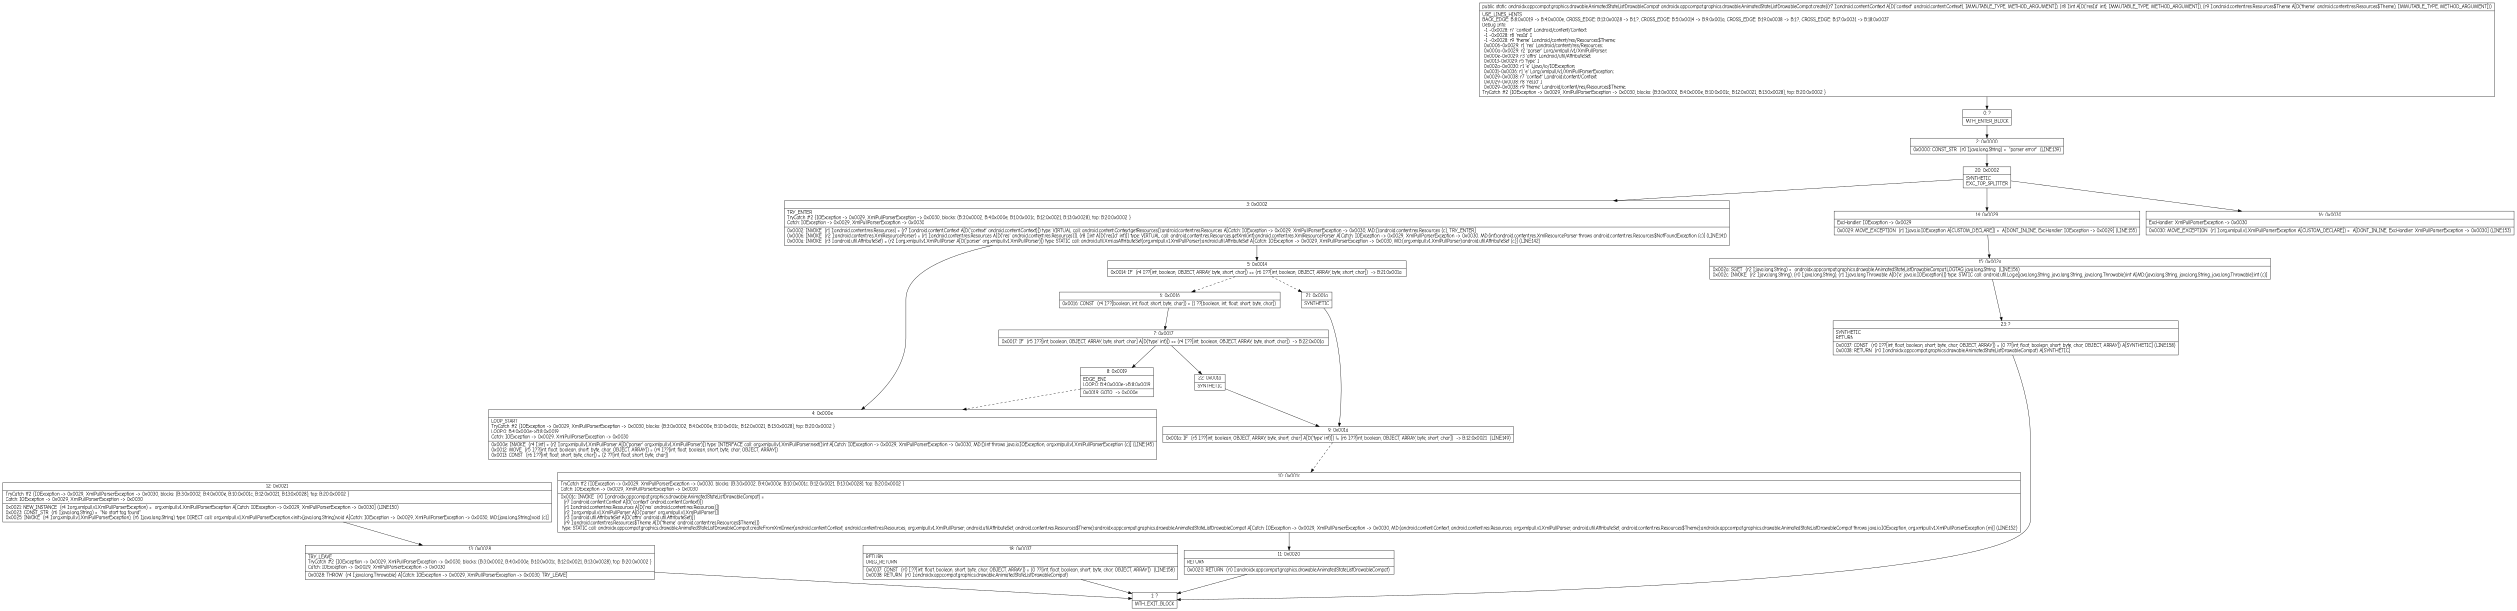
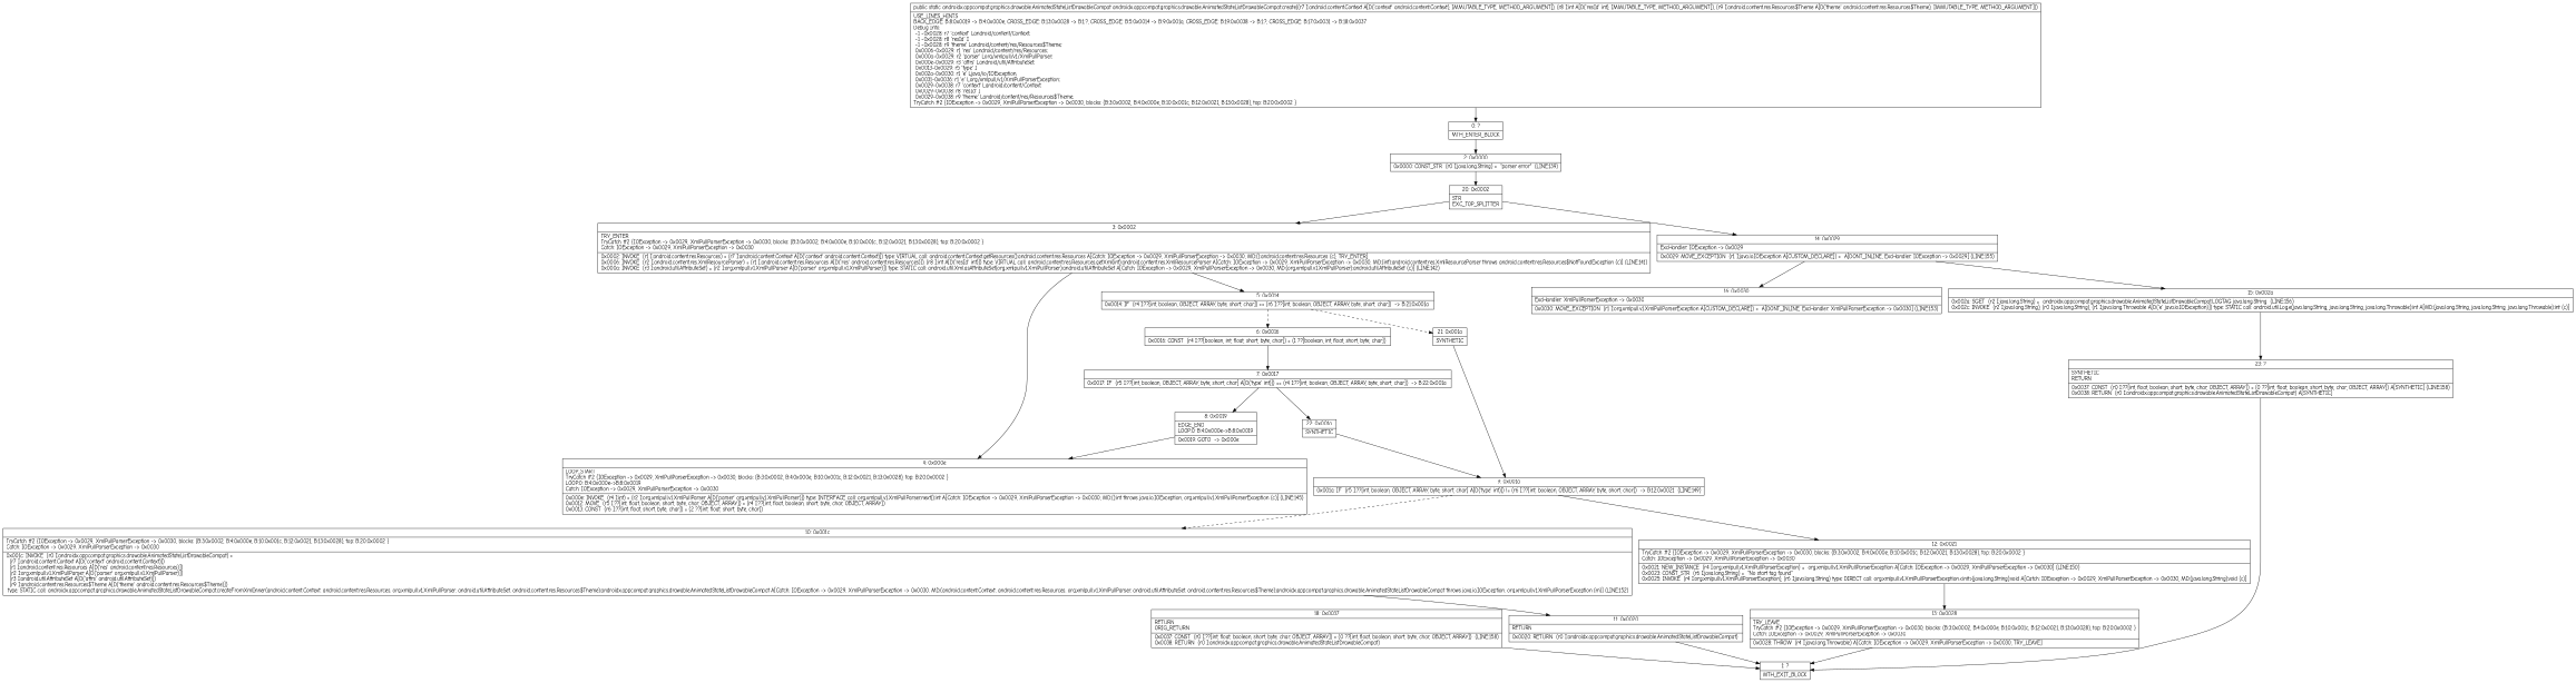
  digraph {
    fontname="Comic Neue"
    node [fontname="Comic Neue" shape=record]
    edge [fontname="Comic Neue"]
    n1 [label="{0\:\ ?|MTH_ENTER_BLOCK\l}"]
    n2 [label="{2\:\ 0x0000|0x0000: CONST_STR  (r0 I:java.lang.String) =  \"parser error\"  (LINE:139)\l}"]
-   n3 [label="{20\:\ 0x0002|SYNTHETIC\lEXC_TOP_SPLITTER\l}"]
+   n3 [label="{20\:\ 0x0002|STR\lEXC_TOP_SPLITTER\l}"]
    n4 [label="{3\:\ 0x0002|TRY_ENTER\lTryCatch #2 \{IOException \-\> 0x0029, XmlPullParserException \-\> 0x0030, blocks: (B:3:0x0002, B:4:0x000e, B:10:0x001c, B:12:0x0021, B:13:0x0028), top: B:20:0x0002 \}\lCatch: IOException \-\> 0x0029, XmlPullParserException \-\> 0x0030\l|0x0002: INVOKE  (r1 I:android.content.res.Resources) = (r7 I:android.content.Context A[D('context' android.content.Context)]) type: VIRTUAL call: android.content.Context.getResources():android.content.res.Resources A[Catch: IOException \-\> 0x0029, XmlPullParserException \-\> 0x0030, MD:():android.content.res.Resources (c), TRY_ENTER]\l0x0006: INVOKE  (r2 I:android.content.res.XmlResourceParser) = (r1 I:android.content.res.Resources A[D('res' android.content.res.Resources)]), (r8 I:int A[D('resId' int)]) type: VIRTUAL call: android.content.res.Resources.getXml(int):android.content.res.XmlResourceParser A[Catch: IOException \-\> 0x0029, XmlPullParserException \-\> 0x0030, MD:(int):android.content.res.XmlResourceParser throws android.content.res.Resources$NotFoundException (c)] (LINE:141)\l0x000a: INVOKE  (r3 I:android.util.AttributeSet) = (r2 I:org.xmlpull.v1.XmlPullParser A[D('parser' org.xmlpull.v1.XmlPullParser)]) type: STATIC call: android.util.Xml.asAttributeSet(org.xmlpull.v1.XmlPullParser):android.util.AttributeSet A[Catch: IOException \-\> 0x0029, XmlPullParserException \-\> 0x0030, MD:(org.xmlpull.v1.XmlPullParser):android.util.AttributeSet (c)] (LINE:142)\l}"]
    n5 [label="{14\:\ 0x0029|ExcHandler: IOException \-\> 0x0029\l|0x0029: MOVE_EXCEPTION  (r1 I:java.io.IOException A[CUSTOM_DECLARE]) =  A[DONT_INLINE, ExcHandler: IOException \-\> 0x0029] (LINE:155)\l}"]
    n6 [label="{16\:\ 0x0030|ExcHandler: XmlPullParserException \-\> 0x0030\l|0x0030: MOVE_EXCEPTION  (r1 I:org.xmlpull.v1.XmlPullParserException A[CUSTOM_DECLARE]) =  A[DONT_INLINE, ExcHandler: XmlPullParserException \-\> 0x0030] (LINE:153)\l}"]
    n7 [label="{4\:\ 0x000e|LOOP_START\lTryCatch #2 \{IOException \-\> 0x0029, XmlPullParserException \-\> 0x0030, blocks: (B:3:0x0002, B:4:0x000e, B:10:0x001c, B:12:0x0021, B:13:0x0028), top: B:20:0x0002 \}\lLOOP:0: B:4:0x000e\-\>B:8:0x0019\lCatch: IOException \-\> 0x0029, XmlPullParserException \-\> 0x0030\l|0x000e: INVOKE  (r4 I:int) = (r2 I:org.xmlpull.v1.XmlPullParser A[D('parser' org.xmlpull.v1.XmlPullParser)]) type: INTERFACE call: org.xmlpull.v1.XmlPullParser.next():int A[Catch: IOException \-\> 0x0029, XmlPullParserException \-\> 0x0030, MD:():int throws java.io.IOException, org.xmlpull.v1.XmlPullParserException (c)] (LINE:145)\l0x0012: MOVE  (r5 I:??[int, float, boolean, short, byte, char, OBJECT, ARRAY]) = (r4 I:??[int, float, boolean, short, byte, char, OBJECT, ARRAY]) \l0x0013: CONST  (r6 I:??[int, float, short, byte, char]) = (2 ??[int, float, short, byte, char]) \l}"]
    n8 [label="{5\:\ 0x0014|0x0014: IF  (r4 I:??[int, boolean, OBJECT, ARRAY, byte, short, char]) == (r6 I:??[int, boolean, OBJECT, ARRAY, byte, short, char])  \-\> B:21:0x001a \l}"]
    n9 [label="{15\:\ 0x002a|0x002a: SGET  (r2 I:java.lang.String) =  androidx.appcompat.graphics.drawable.AnimatedStateListDrawableCompat.LOGTAG java.lang.String  (LINE:156)\l0x002c: INVOKE  (r2 I:java.lang.String), (r0 I:java.lang.String), (r1 I:java.lang.Throwable A[D('e' java.io.IOException)]) type: STATIC call: android.util.Log.e(java.lang.String, java.lang.String, java.lang.Throwable):int A[MD:(java.lang.String, java.lang.String, java.lang.Throwable):int (c)]\l}"]
    n10 [label="{6\:\ 0x0016|0x0016: CONST  (r4 I:??[boolean, int, float, short, byte, char]) = (1 ??[boolean, int, float, short, byte, char]) \l}"]
    n11 [label="{21\:\ 0x001a|SYNTHETIC\l}"]
    n12 [label="{7\:\ 0x0017|0x0017: IF  (r5 I:??[int, boolean, OBJECT, ARRAY, byte, short, char] A[D('type' int)]) == (r4 I:??[int, boolean, OBJECT, ARRAY, byte, short, char])  \-\> B:22:0x001a \l}"]
    n13 [label="{9\:\ 0x001a|0x001a: IF  (r5 I:??[int, boolean, OBJECT, ARRAY, byte, short, char] A[D('type' int)]) != (r6 I:??[int, boolean, OBJECT, ARRAY, byte, short, char])  \-\> B:12:0x0021  (LINE:149)\l}"]
    n14 [label="{8\:\ 0x0019|EDGE_END\lLOOP:0: B:4:0x000e\-\>B:8:0x0019\l|0x0019: GOTO  \-\> 0x000e \l}"]
    n15 [label="{22\:\ 0x001a|SYNTHETIC\l}"]
    n16 [label="{10\:\ 0x001c|TryCatch #2 \{IOException \-\> 0x0029, XmlPullParserException \-\> 0x0030, blocks: (B:3:0x0002, B:4:0x000e, B:10:0x001c, B:12:0x0021, B:13:0x0028), top: B:20:0x0002 \}\lCatch: IOException \-\> 0x0029, XmlPullParserException \-\> 0x0030\l|0x001c: INVOKE  (r0 I:androidx.appcompat.graphics.drawable.AnimatedStateListDrawableCompat) = \l  (r7 I:android.content.Context A[D('context' android.content.Context)])\l  (r1 I:android.content.res.Resources A[D('res' android.content.res.Resources)])\l  (r2 I:org.xmlpull.v1.XmlPullParser A[D('parser' org.xmlpull.v1.XmlPullParser)])\l  (r3 I:android.util.AttributeSet A[D('attrs' android.util.AttributeSet)])\l  (r9 I:android.content.res.Resources$Theme A[D('theme' android.content.res.Resources$Theme)])\l type: STATIC call: androidx.appcompat.graphics.drawable.AnimatedStateListDrawableCompat.createFromXmlInner(android.content.Context, android.content.res.Resources, org.xmlpull.v1.XmlPullParser, android.util.AttributeSet, android.content.res.Resources$Theme):androidx.appcompat.graphics.drawable.AnimatedStateListDrawableCompat A[Catch: IOException \-\> 0x0029, XmlPullParserException \-\> 0x0030, MD:(android.content.Context, android.content.res.Resources, org.xmlpull.v1.XmlPullParser, android.util.AttributeSet, android.content.res.Resources$Theme):androidx.appcompat.graphics.drawable.AnimatedStateListDrawableCompat throws java.io.IOException, org.xmlpull.v1.XmlPullParserException (m)] (LINE:152)\l}"]
    n17 [label="{12\:\ 0x0021|TryCatch #2 \{IOException \-\> 0x0029, XmlPullParserException \-\> 0x0030, blocks: (B:3:0x0002, B:4:0x000e, B:10:0x001c, B:12:0x0021, B:13:0x0028), top: B:20:0x0002 \}\lCatch: IOException \-\> 0x0029, XmlPullParserException \-\> 0x0030\l|0x0021: NEW_INSTANCE  (r4 I:org.xmlpull.v1.XmlPullParserException) =  org.xmlpull.v1.XmlPullParserException A[Catch: IOException \-\> 0x0029, XmlPullParserException \-\> 0x0030] (LINE:150)\l0x0023: CONST_STR  (r6 I:java.lang.String) =  \"No start tag found\" \l0x0025: INVOKE  (r4 I:org.xmlpull.v1.XmlPullParserException), (r6 I:java.lang.String) type: DIRECT call: org.xmlpull.v1.XmlPullParserException.\<init\>(java.lang.String):void A[Catch: IOException \-\> 0x0029, XmlPullParserException \-\> 0x0030, MD:(java.lang.String):void (c)]\l}"]
    n18 [label="{11\:\ 0x0020|RETURN\l|0x0020: RETURN  (r0 I:androidx.appcompat.graphics.drawable.AnimatedStateListDrawableCompat) \l}"]
    n19 [label="{13\:\ 0x0028|TRY_LEAVE\lTryCatch #2 \{IOException \-\> 0x0029, XmlPullParserException \-\> 0x0030, blocks: (B:3:0x0002, B:4:0x000e, B:10:0x001c, B:12:0x0021, B:13:0x0028), top: B:20:0x0002 \}\lCatch: IOException \-\> 0x0029, XmlPullParserException \-\> 0x0030\l|0x0028: THROW  (r4 I:java.lang.Throwable) A[Catch: IOException \-\> 0x0029, XmlPullParserException \-\> 0x0030, TRY_LEAVE]\l}"]
    n20 [label="{1\:\ ?|MTH_EXIT_BLOCK\l}"]
    n21 [label="{23\:\ ?|SYNTHETIC\lRETURN\l|0x0037: CONST  (r0 I:??[int, float, boolean, short, byte, char, OBJECT, ARRAY]) = (0 ??[int, float, boolean, short, byte, char, OBJECT, ARRAY]) A[SYNTHETIC] (LINE:158)\l0x0038: RETURN  (r0 I:androidx.appcompat.graphics.drawable.AnimatedStateListDrawableCompat) A[SYNTHETIC]\l}"]
    n22 [label="{18\:\ 0x0037|RETURN\lORIG_RETURN\l|0x0037: CONST  (r0 I:??[int, float, boolean, short, byte, char, OBJECT, ARRAY]) = (0 ??[int, float, boolean, short, byte, char, OBJECT, ARRAY])  (LINE:158)\l0x0038: RETURN  (r0 I:androidx.appcompat.graphics.drawable.AnimatedStateListDrawableCompat) \l}"]
    n23 [label="{public static androidx.appcompat.graphics.drawable.AnimatedStateListDrawableCompat androidx.appcompat.graphics.drawable.AnimatedStateListDrawableCompat.create((r7 I:android.content.Context A[D('context' android.content.Context), IMMUTABLE_TYPE, METHOD_ARGUMENT]), (r8 I:int A[D('resId' int), IMMUTABLE_TYPE, METHOD_ARGUMENT]), (r9 I:android.content.res.Resources$Theme A[D('theme' android.content.res.Resources$Theme), IMMUTABLE_TYPE, METHOD_ARGUMENT]))  | USE_LINES_HINTS\lBACK_EDGE: B:8:0x0019 \-\> B:4:0x000e, CROSS_EDGE: B:13:0x0028 \-\> B:1:?, CROSS_EDGE: B:5:0x0014 \-\> B:9:0x001a, CROSS_EDGE: B:19:0x0038 \-\> B:1:?, CROSS_EDGE: B:17:0x0031 \-\> B:18:0x0037\lDebug Info:\l  \-1 \-0x0028: r7 'context' Landroid\/content\/Context;\l  \-1 \-0x0028: r8 'resId' I\l  \-1 \-0x0028: r9 'theme' Landroid\/content\/res\/Resources$Theme;\l  0x0006\-0x0029: r1 'res' Landroid\/content\/res\/Resources;\l  0x000a\-0x0029: r2 'parser' Lorg\/xmlpull\/v1\/XmlPullParser;\l  0x000e\-0x0029: r3 'attrs' Landroid\/util\/AttributeSet;\l  0x0013\-0x0029: r5 'type' I\l  0x002a\-0x0030: r1 'e' Ljava\/io\/IOException;\l  0x0031\-0x0036: r1 'e' Lorg\/xmlpull\/v1\/XmlPullParserException;\l  0x0029\-0x0038: r7 'context' Landroid\/content\/Context;\l  0x0029\-0x0038: r8 'resId' I\l  0x0029\-0x0038: r9 'theme' Landroid\/content\/res\/Resources$Theme;\lTryCatch #2 \{IOException \-\> 0x0029, XmlPullParserException \-\> 0x0030, blocks: (B:3:0x0002, B:4:0x000e, B:10:0x001c, B:12:0x0021, B:13:0x0028), top: B:20:0x0002 \}\l}"]
    n1 -> n2
    n2 -> n3
    n3 -> n4
    n3 -> n5
-   n3 -> n6
+   n5 -> n6
    n4 -> n7
    n4 -> n8
    n5 -> n9
    n8 -> n10 [style=dashed]
    n8 -> n11 [style=dashed]
    n9 -> n21
    n10 -> n12
    n11 -> n13
    n12 -> n14 [style=solid]
    n12 -> n15
    n13 -> n16 [style=dashed]
-   n14 -> n7 [style=dashed]
+   n13 -> n17
+   n14 -> n7
    n15 -> n13
    n16 -> n18
    n17 -> n19
    n18 -> n20
    n19 -> n20
    n21 -> n20
    n22 -> n20
    n23 -> n1
  }
